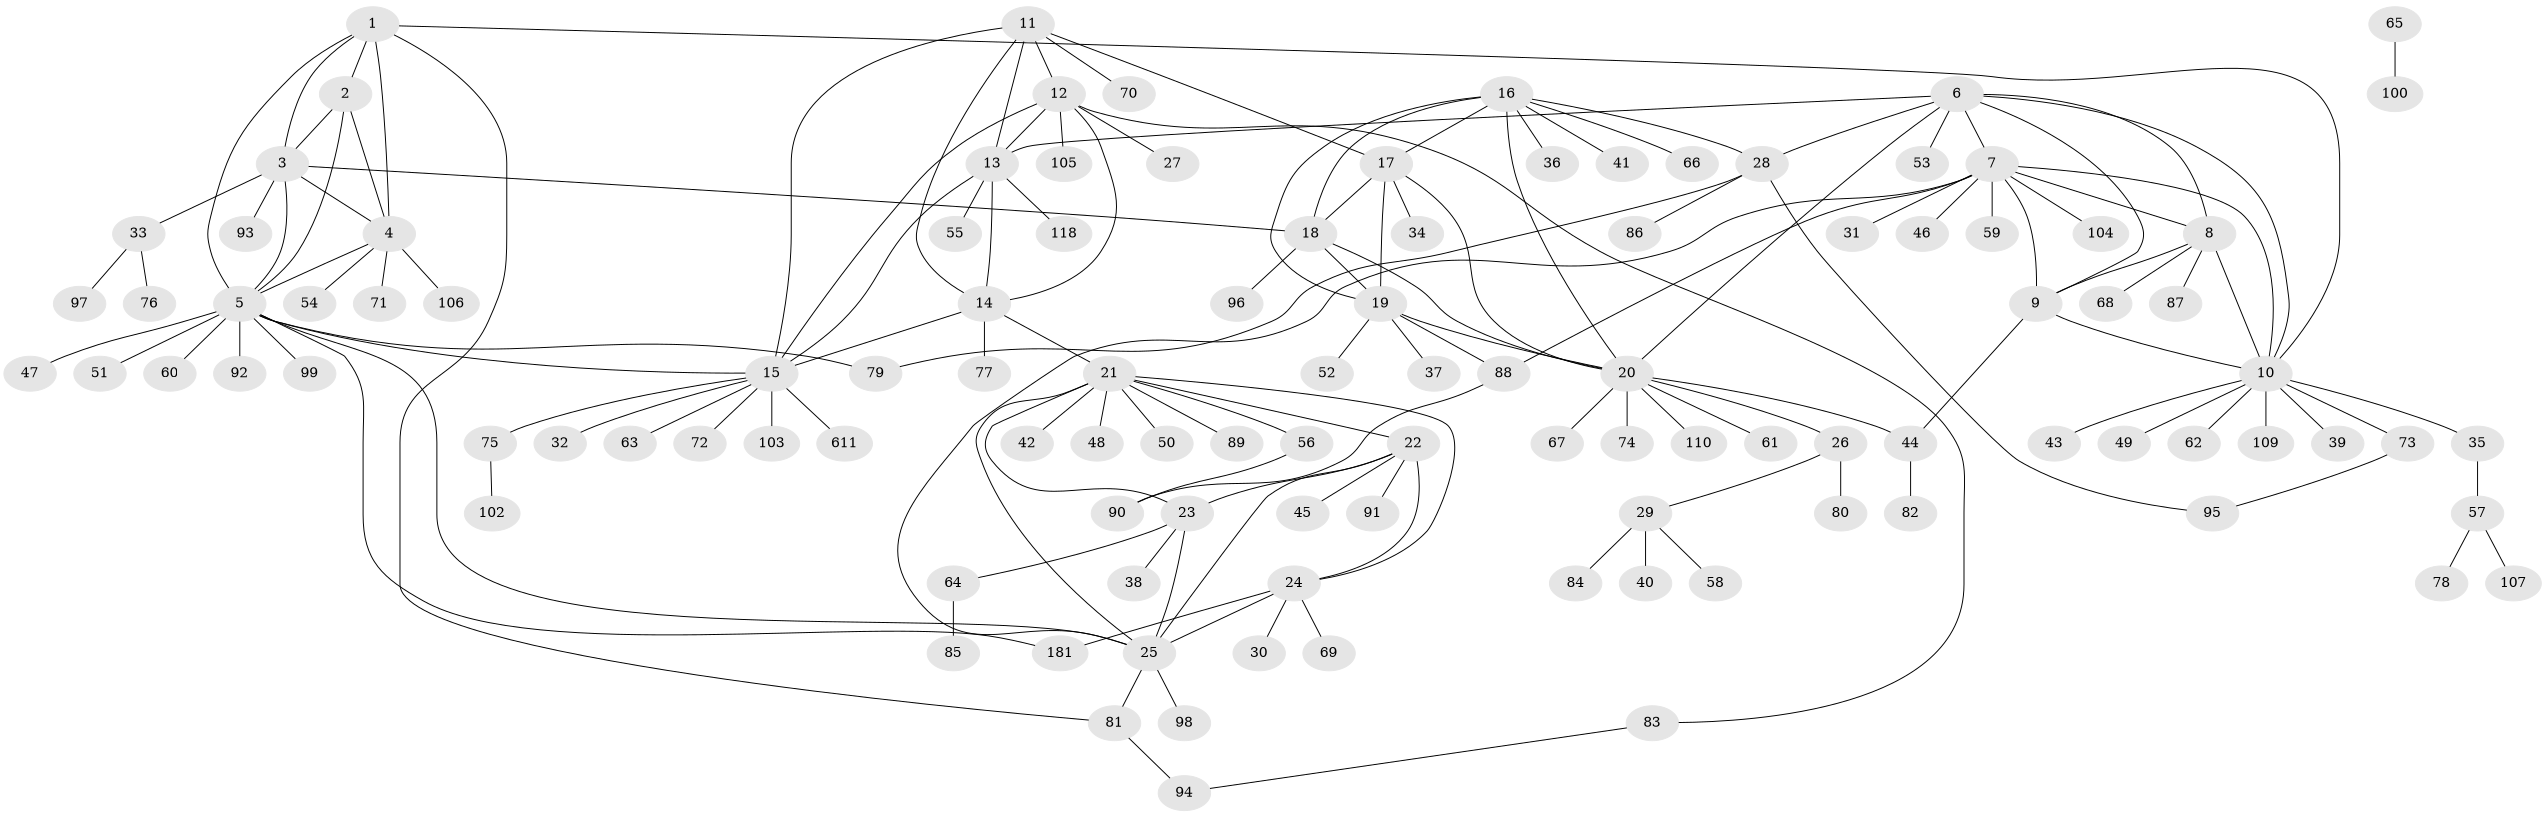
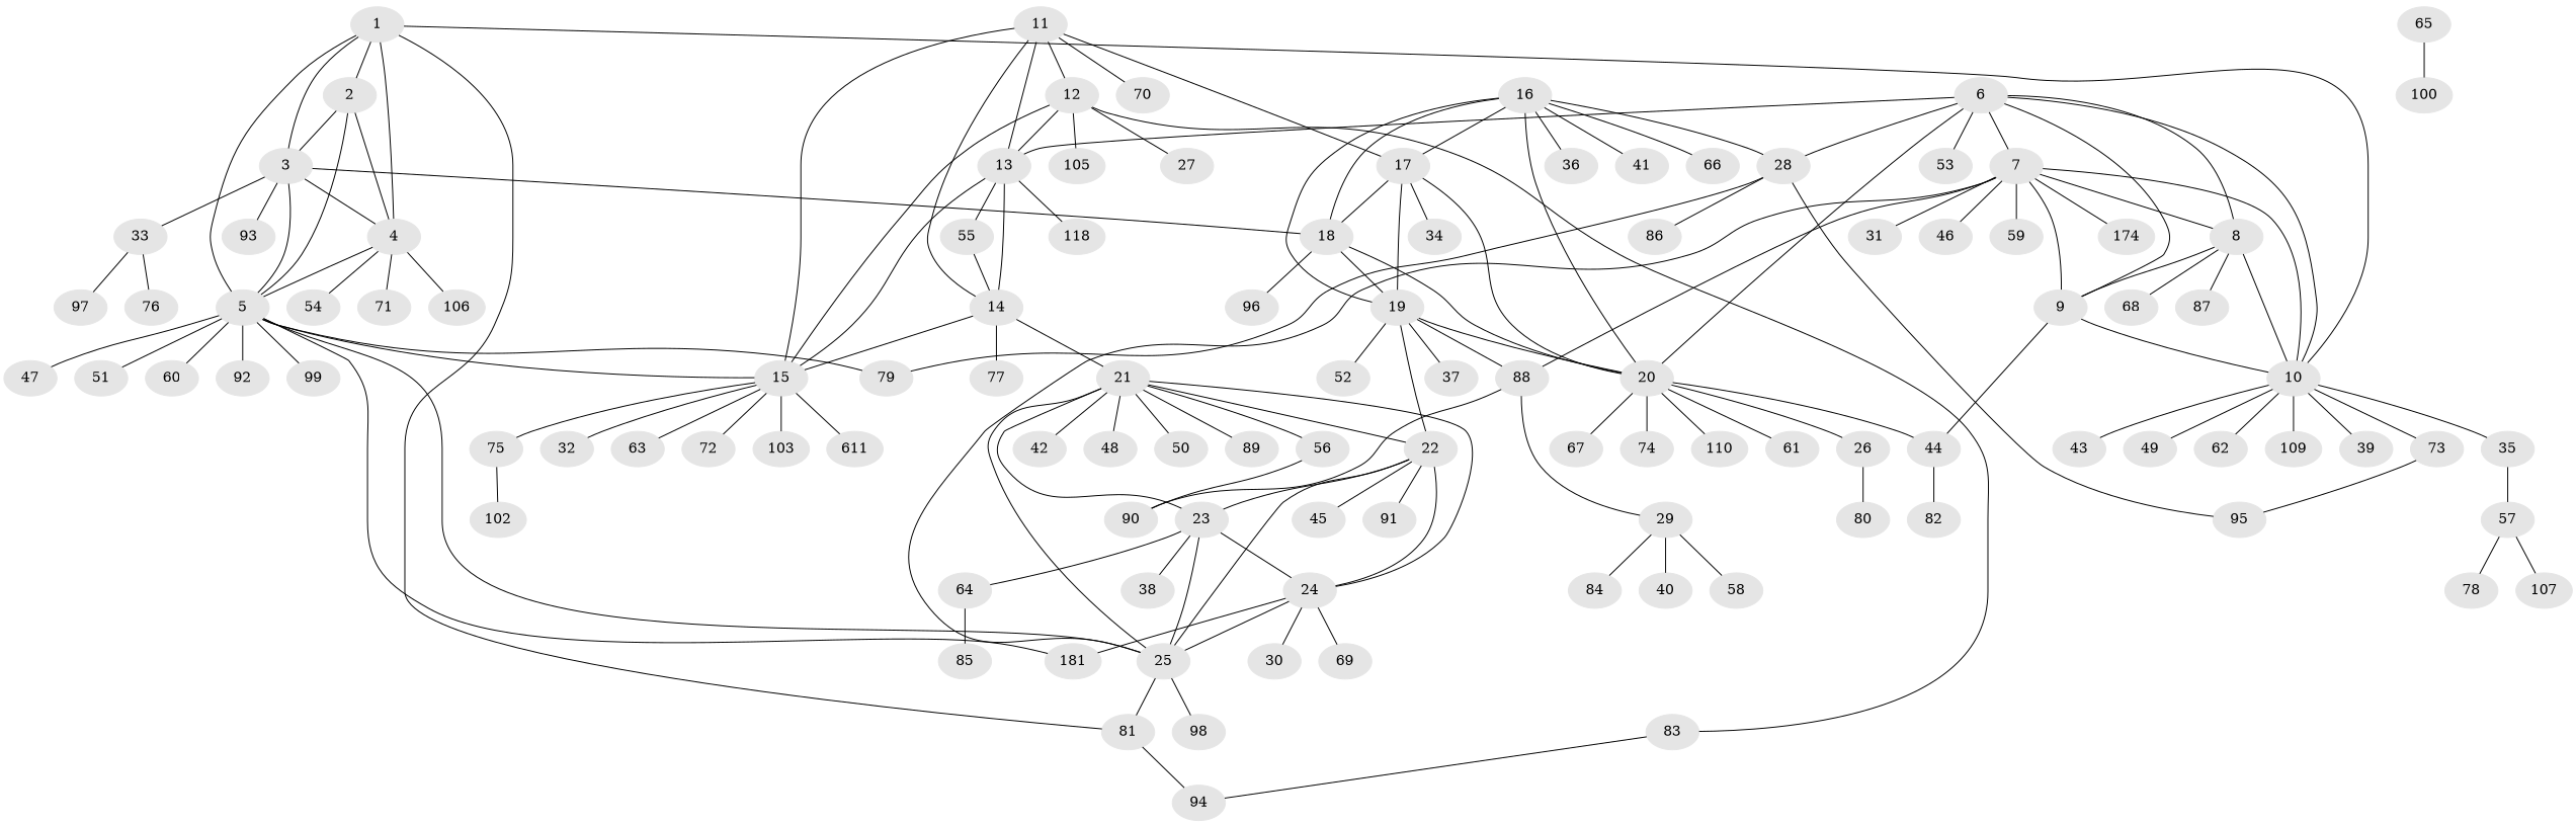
  graph {
    node [color=gray90 style=filled]
    1
    2
    3
    4
    5
    10
    81
    18
    33
    93
    54
    71
    106
    15
    25
    47
    51
    60
    79
    92
    99
    n22 [label=181]
    35
    39
    43
    49
    62
    73
    109
    94
    20
    19
    96
    76
    97
    32
    63
    72
    75
    103
    n41 [label=611]
    98
    6
    7
    8
    9
    13
    28
    53
    31
    46
    59
    88
-   104
+   104 [label=174]
    68
    87
    44
    14
    55
    n60 [label=118]
    26
    61
    67
    74
    110
    86
    95
    90
    82
    57
    11
    12
    17
    70
    27
    83
    105
    21
    77
    34
    65
    100
    22
    23
    24
    42
    48
    50
    56
    89
    102
    16
    36
    41
    66
    37
    52
    45
    91
    29
    80
    38
    64
    30
    69
    85
    40
    58
    84
    78
    107
    1 -- 2
    1 -- 3
    1 -- 4
    1 -- 5
    1 -- 10
    1 -- 81
    2 -- 3
    2 -- 4
    2 -- 5
    3 -- 4
    3 -- 5
    3 -- 18
    3 -- 33
    3 -- 93
    4 -- 5
    4 -- 54
    4 -- 71
    4 -- 106
    5 -- 15
    5 -- 25
    5 -- 47
    5 -- 51
    5 -- 60
    5 -- 79
    5 -- 92
    5 -- 99
    5 -- n22
    10 -- 35
    10 -- 39
    10 -- 43
    10 -- 49
    10 -- 62
    10 -- 73
    10 -- 109
    81 -- 94
    18 -- 20
    18 -- 19
    18 -- 96
    33 -- 76
    33 -- 97
    15 -- 32
    15 -- 63
    15 -- 72
    15 -- 75
    15 -- 103
    15 -- n41
    25 -- 81
    25 -- 98
    35 -- 57
    73 -- 95
    20 -- 44
    20 -- 26
    20 -- 61
    20 -- 67
    20 -- 74
    20 -- 110
    19 -- 20
    19 -- 88
+   19 -- 22
    19 -- 37
    19 -- 52
    75 -- 102
    6 -- 10
    6 -- 20
    6 -- 7
    6 -- 8
    6 -- 9
    6 -- 13
    6 -- 28
    6 -- 53
    7 -- 10
    7 -- 25
    7 -- 8
    7 -- 9
    7 -- 31
    7 -- 46
    7 -- 59
    7 -- 88
    7 -- 104
    8 -- 10
    8 -- 9
    8 -- 68
    8 -- 87
    9 -- 10
    9 -- 44
    13 -- 15
    13 -- 14
    13 -- 55
    13 -- n60
    28 -- 79
    28 -- 86
    28 -- 95
    88 -- 90
    44 -- 82
    14 -- 15
    14 -- 21
    14 -- 77
-   26 -- 29
+   88 -- 29
    26 -- 80
    57 -- 78
    57 -- 107
    11 -- 15
    11 -- 13
    11 -- 14
    11 -- 12
    11 -- 17
    11 -- 70
    12 -- 15
    12 -- 13
-   12 -- 14
+   55 -- 14
    12 -- 27
    12 -- 83
    12 -- 105
    17 -- 18
    17 -- 20
    17 -- 19
    17 -- 34
    83 -- 94
    21 -- 25
    21 -- 22
    21 -- 23
    21 -- 24
    21 -- 42
    21 -- 48
    21 -- 50
    21 -- 56
    21 -- 89
    65 -- 100
    22 -- 25
    22 -- 23
    22 -- 24
    22 -- 45
    22 -- 91
    23 -- 25
+   23 -- 24
    23 -- 38
    23 -- 64
    24 -- 25
    24 -- n22
    24 -- 30
    24 -- 69
    56 -- 90
    16 -- 18
    16 -- 20
    16 -- 19
    16 -- 28
    16 -- 17
    16 -- 36
    16 -- 41
    16 -- 66
    29 -- 40
    29 -- 58
    29 -- 84
    64 -- 85
  }
